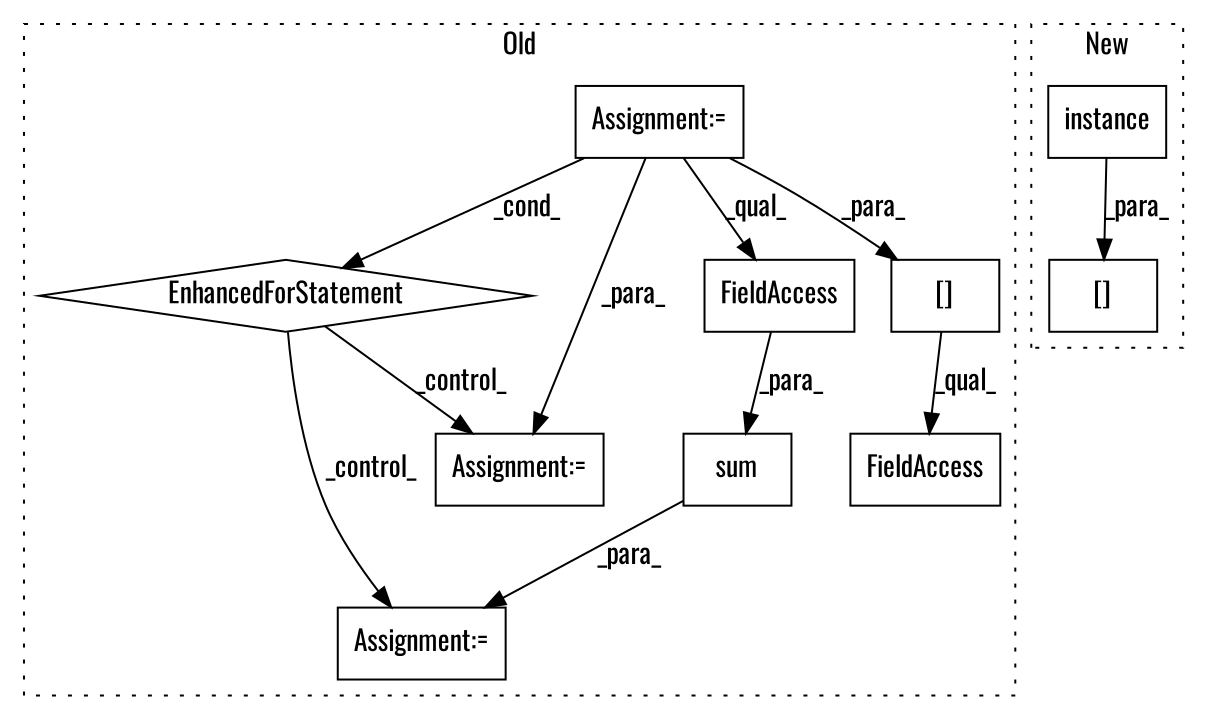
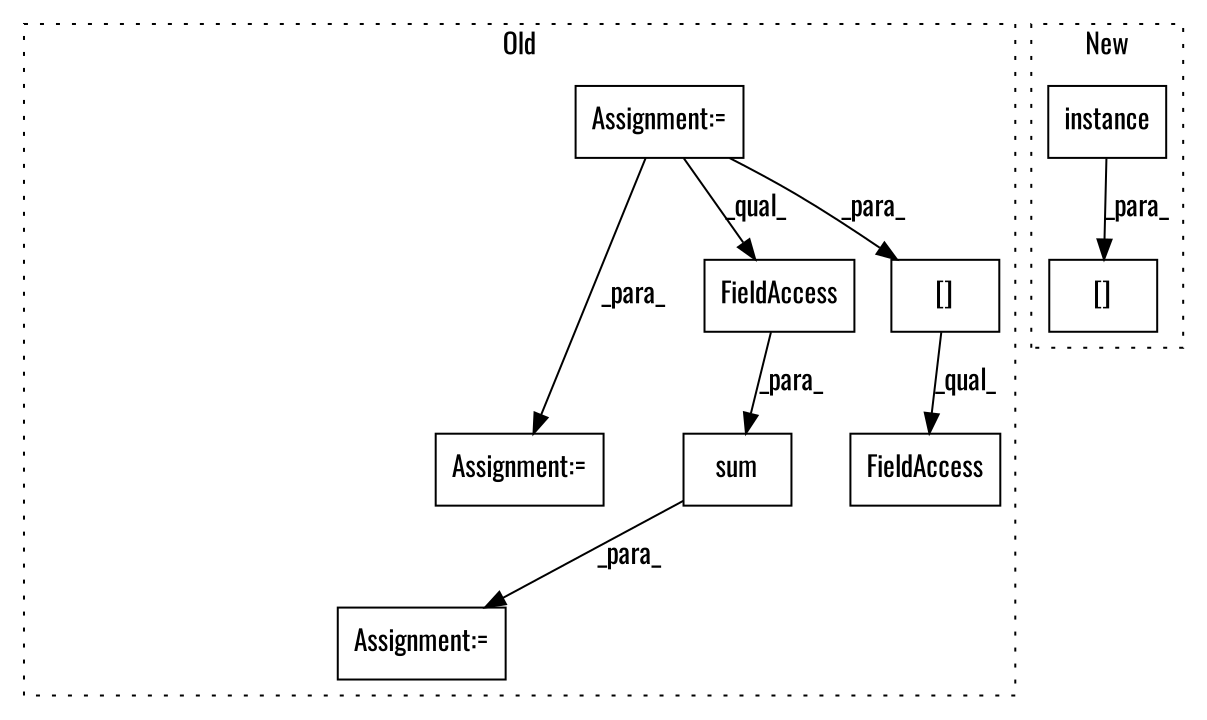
  digraph {
    fontname=Oswald
    node [a=7 fontname=Oswald l="53,2" s="345,429" shape=box]
    edge [fontname=Oswald]
-   n1 [a=70 label=EnhancedForStatement shape=diamond]
    n2 [label="Assignment:="]
    n3 [a=22 l=33 label=FieldAccess s=549]
    n4 [l=1 label="Assignment:=" s=538]
    n5 [a=22 l=44 label=FieldAccess s=469]
    n6 [l=1 label="Assignment:=" s=458]
    n7 [a=32 l="4,1" label=sum s="465,513"]
    n8 [a=2 l="16,1" label="[]" s="549,574"]
    n9 [a=32 l=10 label=instance s=734]
    n10 [a=2 l="7,1" label="[]" s="721,744"]
    subgraph cluster_1 {
      label=Old
      style=dotted
-     n1
      n2
      n3
      n4
      n5
      n6
      n7
      n8
    }
    subgraph cluster_2 {
      label=New
      style=dotted
      n9
      n10
    }
-   n1 -> n4 [label=_control_]
-   n1 -> n6 [label=_control_]
-   n2 -> n1 [label=_cond_]
    n2 -> n4 [label=_para_]
    n2 -> n5 [label=_qual_]
    n2 -> n8 [label=_para_]
    n5 -> n7 [label=_para_]
    n7 -> n6 [label=_para_]
    n8 -> n3 [label=_qual_]
    n9 -> n10 [label=_para_]
  }
